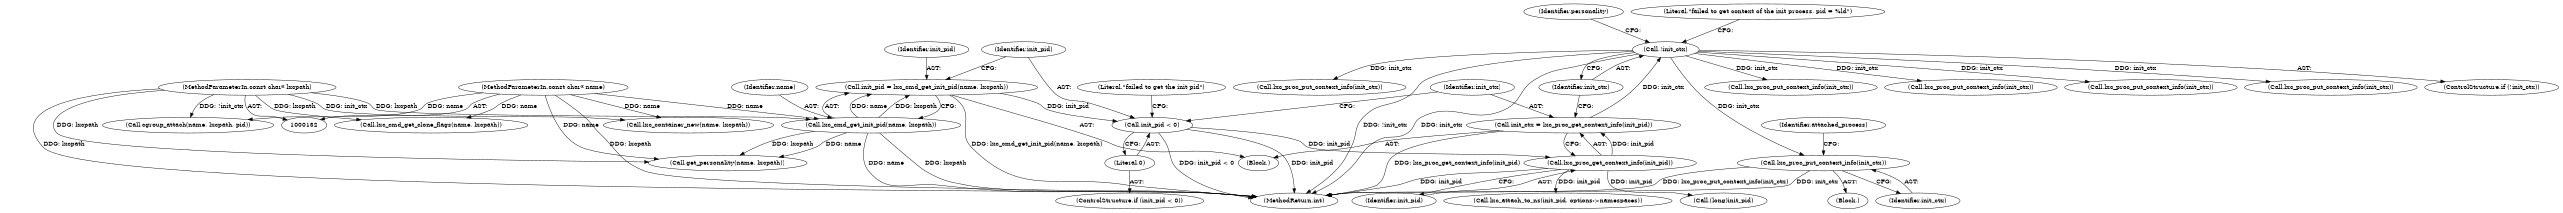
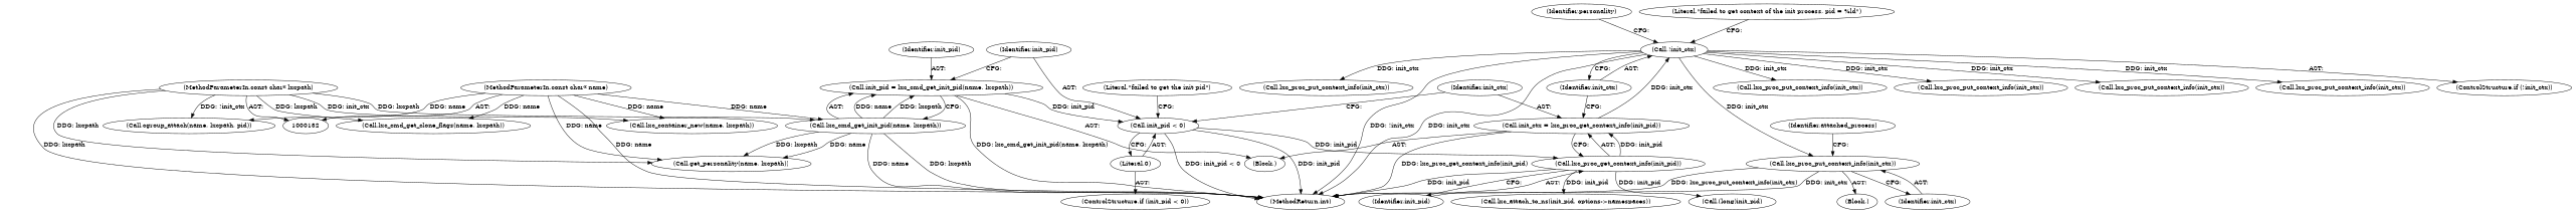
  digraph {
    n1 [label="(Call,lxc_proc_put_context_info(init_ctx))"]
    n2 [label="(Block,)"]
    n3 [label="(MethodReturn,int)"]
    n4 [label="(Identifier,init_ctx)"]
    n5 [label="(Call,!init_ctx)"]
    n6 [label="(Call,lxc_proc_put_context_info(init_ctx))"]
    n7 [label="(Identifier,init_ctx)"]
    n8 [label="(Call,lxc_proc_put_context_info(init_ctx))"]
    n9 [label="(Call,lxc_proc_put_context_info(init_ctx))"]
    n10 [label="(Call,lxc_proc_put_context_info(init_ctx))"]
    n11 [label="(ControlStructure,if (!init_ctx))"]
    n12 [label="(Call,lxc_proc_put_context_info(init_ctx))"]
    n13 [label="(Call,init_ctx = lxc_proc_get_context_info(init_pid))"]
    n14 [label="(Call,lxc_proc_get_context_info(init_pid))"]
    n15 [label="(Block,)"]
    n16 [label="(Call,(long)init_pid)"]
    n17 [label="(Identifier,init_pid)"]
    n18 [label="(Call,lxc_attach_to_ns(init_pid, options->namespaces))"]
    n19 [label="(Call,init_pid < 0)"]
    n20 [label="(Literal,0)"]
    n21 [label="(ControlStructure,if (init_pid < 0))"]
    n22 [label="(Call,init_pid = lxc_cmd_get_init_pid(name, lxcpath))"]
    n23 [label="(Call,lxc_cmd_get_init_pid(name, lxcpath))"]
    n24 [label="(Call,get_personality(name, lxcpath))"]
    n25 [label="(MethodParameterIn,const char* name)"]
    n26 [label="(Call,lxc_container_new(name, lxcpath))"]
    n27 [label="(Call,cgroup_attach(name, lxcpath, pid))"]
    n28 [label="(Call,lxc_cmd_get_clone_flags(name, lxcpath))"]
    1000132
    n30 [label="(MethodParameterIn,const char* lxcpath)"]
    n31 [label="(Literal,\"failed to get the init pid\")"]
    n32 [label="(Identifier,init_pid)"]
    n33 [label="(Identifier,init_ctx)"]
    n34 [label="(Identifier,personality)"]
    n35 [label="(Identifier,init_pid)"]
    n36 [label="(Identifier,attached_process)"]
-   n37 [label="(Identifier,name)"]
    n38 [label="(Literal,\"failed to get context of the init process, pid = %ld\")"]
    n1 -> n2 [label="AST: "]
    n1 -> n3 [label="DDG: lxc_proc_put_context_info(init_ctx)"]
    n1 -> n3 [label="DDG: init_ctx"]
    n1 -> n4 [label="CFG: "]
    n4 -> n1 [label="AST: "]
    n5 -> n1 [label="DDG: init_ctx"]
    n5 -> n3 [label="DDG: !init_ctx"]
    n5 -> n3 [label="DDG: init_ctx"]
    n5 -> n6 [label="DDG: init_ctx"]
    n5 -> n7 [label="CFG: "]
    n5 -> n8 [label="DDG: init_ctx"]
    n5 -> n9 [label="DDG: init_ctx"]
    n5 -> n10 [label="DDG: init_ctx"]
    n5 -> n11 [label="AST: "]
    n5 -> n12 [label="DDG: init_ctx"]
    n7 -> n5 [label="AST: "]
    n7 -> n13 [label="CFG: "]
    n13 -> n3 [label="DDG: lxc_proc_get_context_info(init_pid)"]
    n13 -> n5 [label="DDG: init_ctx"]
    n13 -> n14 [label="CFG: "]
    n13 -> n15 [label="AST: "]
    n14 -> n3 [label="DDG: init_pid"]
    n14 -> n13 [label="AST: "]
    n14 -> n13 [label="DDG: init_pid"]
    n14 -> n16 [label="DDG: init_pid"]
    n14 -> n17 [label="CFG: "]
    n14 -> n18 [label="DDG: init_pid"]
    n17 -> n14 [label="AST: "]
    n19 -> n3 [label="DDG: init_pid < 0"]
    n19 -> n3 [label="DDG: init_pid"]
    n19 -> n14 [label="DDG: init_pid"]
    n19 -> n20 [label="CFG: "]
    n20 -> n19 [label="AST: "]
    n20 -> n21 [label="AST: "]
    n22 -> n3 [label="DDG: lxc_cmd_get_init_pid(name, lxcpath)"]
    n22 -> n15 [label="AST: "]
    n22 -> n19 [label="DDG: init_pid"]
    n22 -> n23 [label="CFG: "]
    n23 -> n3 [label="DDG: lxcpath"]
    n23 -> n3 [label="DDG: name"]
    n23 -> n22 [label="AST: "]
    n23 -> n22 [label="DDG: name"]
    n23 -> n22 [label="DDG: lxcpath"]
    n23 -> n24 [label="DDG: name"]
    n23 -> n24 [label="DDG: lxcpath"]
-   n25 -> n3 [label="DDG: lxcpath"]
+   n25 -> n3 [label="DDG: name"]
    n25 -> n23 [label="DDG: name"]
    n25 -> n24 [label="DDG: name"]
    n25 -> n26 [label="DDG: name"]
    n25 -> n27 [label="DDG: name"]
    n25 -> n28 [label="DDG: name"]
    n25 -> 1000132 [label="AST: "]
    n30 -> n3 [label="DDG: lxcpath"]
    n30 -> n23 [label="DDG: lxcpath"]
    n30 -> n24 [label="DDG: lxcpath"]
    n30 -> n26 [label="DDG: init_ctx"]
    n30 -> n27 [label="DDG: !init_ctx"]
    n30 -> n28 [label="DDG: lxcpath"]
    n30 -> 1000132 [label="AST: "]
    n31 -> n19 [label="CFG: "]
    n32 -> n22 [label="AST: "]
    n33 -> n13 [label="AST: "]
    n33 -> n19 [label="CFG: "]
    n34 -> n5 [label="CFG: "]
    n35 -> n19 [label="AST: "]
    n35 -> n22 [label="CFG: "]
    n36 -> n1 [label="CFG: "]
-   n37 -> n23 [label="AST: "]
    n38 -> n5 [label="CFG: "]
  }
